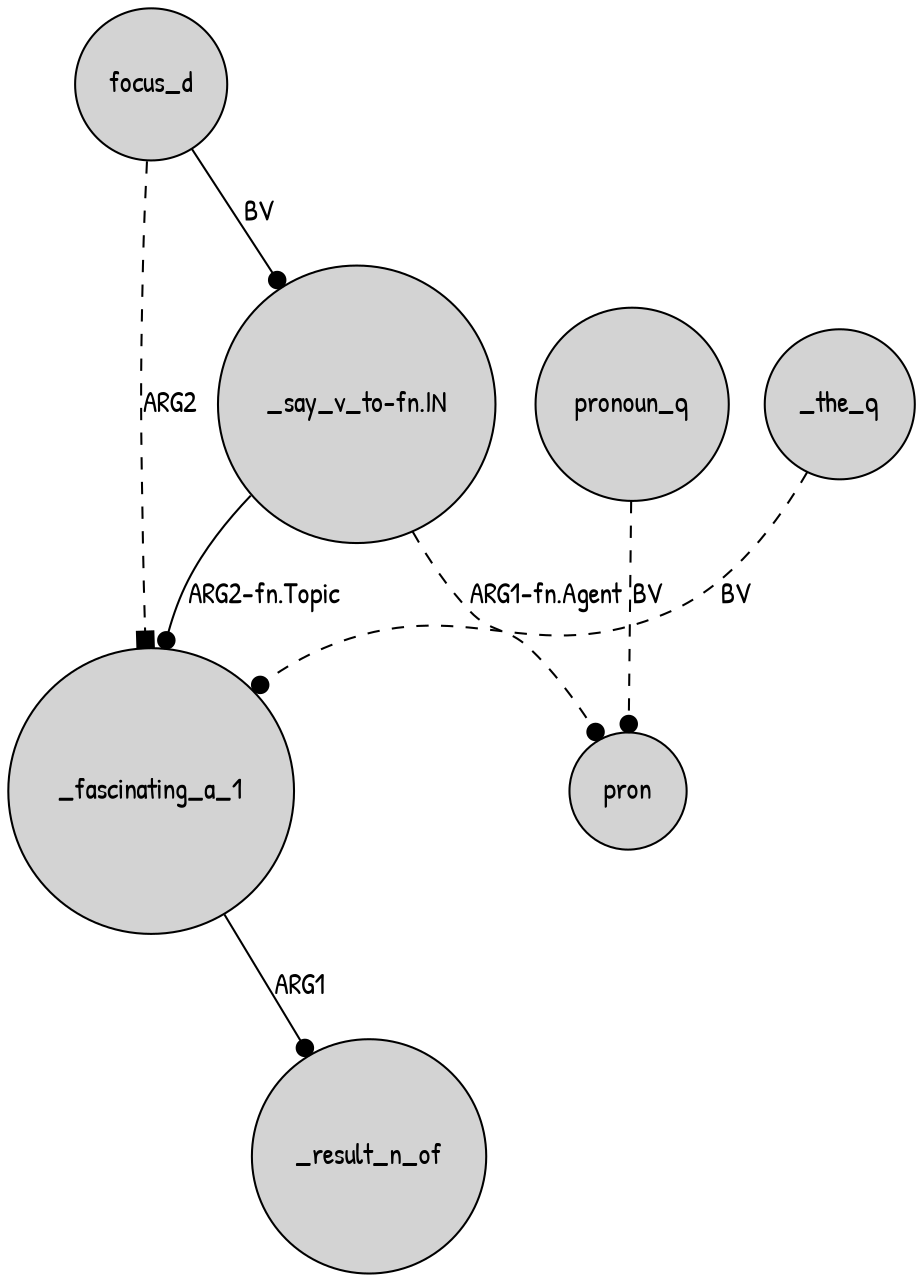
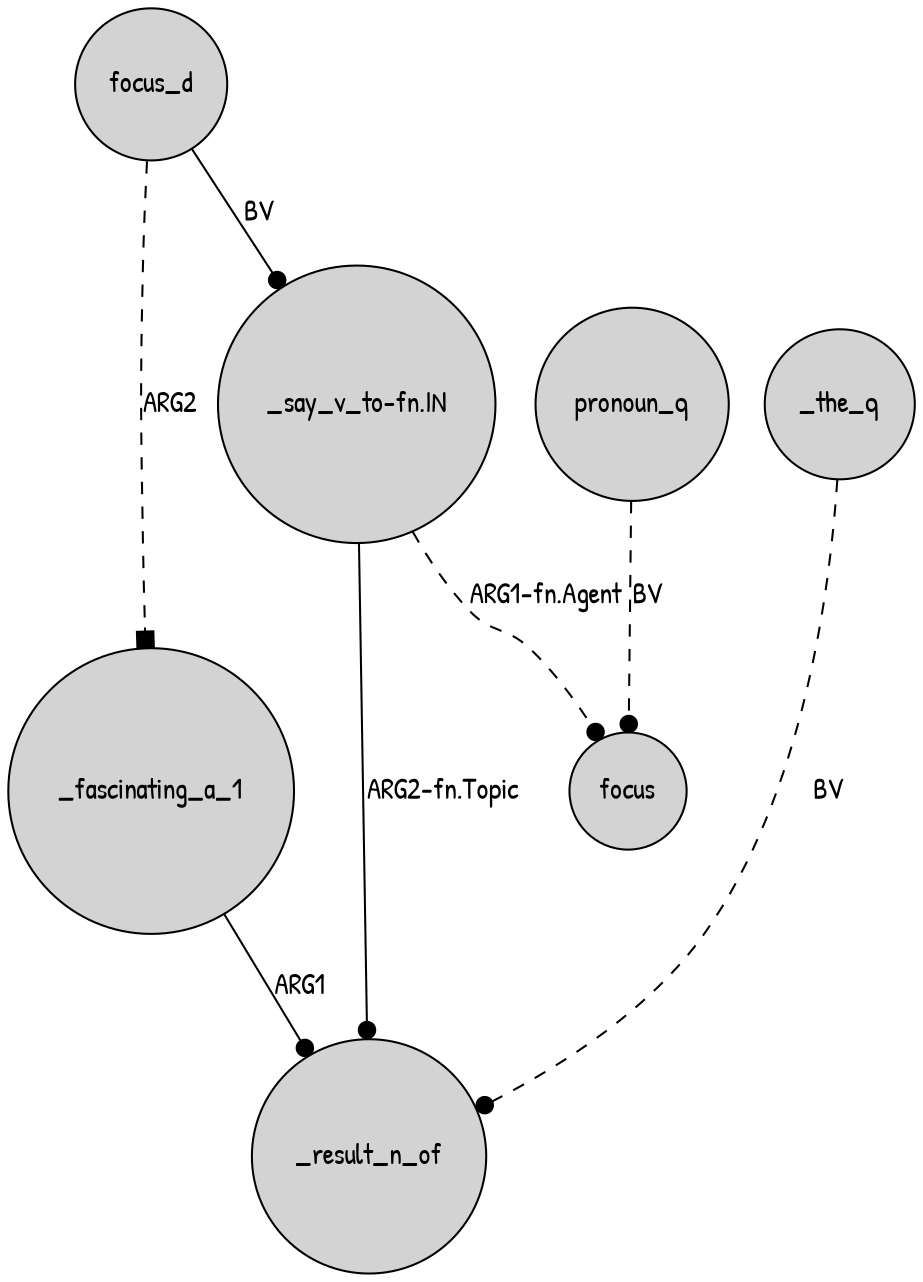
  digraph {
    fontname="Patrick Hand"
    node [fontname="Patrick Hand" shape=circle style=filled]
    edge [arrowhead=dot fontname="Patrick Hand" style=dashed]
    focus_d
    _fascinating_a_1
    "_say_v_to-fn.IN"
    _result_n_of
-   pron
+   pron [label=focus]
    _the_q
    pronoun_q
    focus_d -> _fascinating_a_1 [arrowhead=box label=ARG2]
    focus_d -> "_say_v_to-fn.IN" [label=BV style=solid]
    _fascinating_a_1 -> _result_n_of [label=ARG1 style=solid]
-   "_say_v_to-fn.IN" -> _fascinating_a_1 [label="ARG2-fn.Topic" style=solid]
+   "_say_v_to-fn.IN" -> _result_n_of [label="ARG2-fn.Topic" style=solid]
    "_say_v_to-fn.IN" -> pron [label="ARG1-fn.Agent"]
-   _the_q -> _fascinating_a_1 [label=BV]
+   _the_q -> _result_n_of [label=BV]
    pronoun_q -> pron [label=BV]
  }
